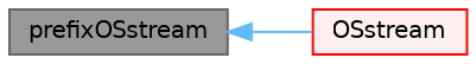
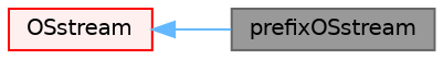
  digraph {
    rankdir=LR
    node [fontname=Helvetica fontsize=10 shape=box style=filled]
    n1 [color=gray40 fillcolor=grey60 fontcolor=black height=0.2 label=prefixOSstream width=0.4]
    n2 [color=red fillcolor="#FFF0F0" height=0.2 label=OSstream width=0.4]
-   n1 -> n2 [color=steelblue1 dir=back fontname=Helvetica fontsize=10 labelfontname=Helvetica labelfontsize=10 style=solid]
+   n2 -> n1 [color=steelblue1 dir=back fontname=Helvetica fontsize=10 labelfontname=Helvetica labelfontsize=10 style=solid]
  }
